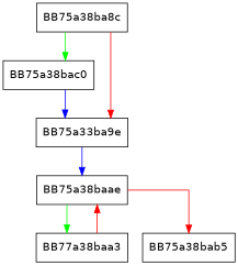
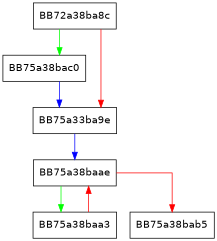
  digraph {
    fontname="DejaVu Sans"
    splines=ortho
    node [fontname="DejaVu Sans" shape=box]
    edge [color=red fontname="DejaVu Sans"]
    n1 [label=BB75a38bac0]
-   BB75a38ba8c
+   BB75a38ba8c [label=BB72a38ba8c]
    n3 [label=BB75a33ba9e]
    BB75a38baae
-   BB75a38baa3 [label=BB77a38baa3]
+   BB75a38baa3
    n6 [label=BB75a38bab5]
    n1 -> n3 [color=blue]
    BB75a38ba8c -> n1 [color=green]
    BB75a38ba8c -> n3
    n3 -> BB75a38baae [color=blue]
    BB75a38baae -> BB75a38baa3 [color=green]
    BB75a38baae -> n6
    BB75a38baa3 -> BB75a38baae
  }
